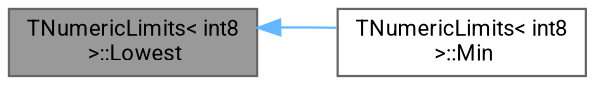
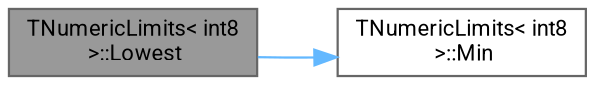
  digraph {
    rankdir=LR
    fontname=Roboto
    node [fontname=Roboto fontsize=10 shape=box style=filled]
    n1 [color=gray40 fillcolor=grey60 fontcolor=black height=0.2 label="TNumericLimits\< int8\l \>::Lowest" width=0.4]
    n2 [color=grey40 fillcolor=white height=0.2 label="TNumericLimits\< int8\l \>::Min" width=0.4]
-   n2 -> n1 [color=steelblue1 fontname=Roboto fontsize=10 labelfontname=Helvetica labelfontsize=10 style=solid]
+   n1 -> n2 [color=steelblue1 fontname=Roboto fontsize=10 labelfontname=Helvetica labelfontsize=10 style=solid]
  }
